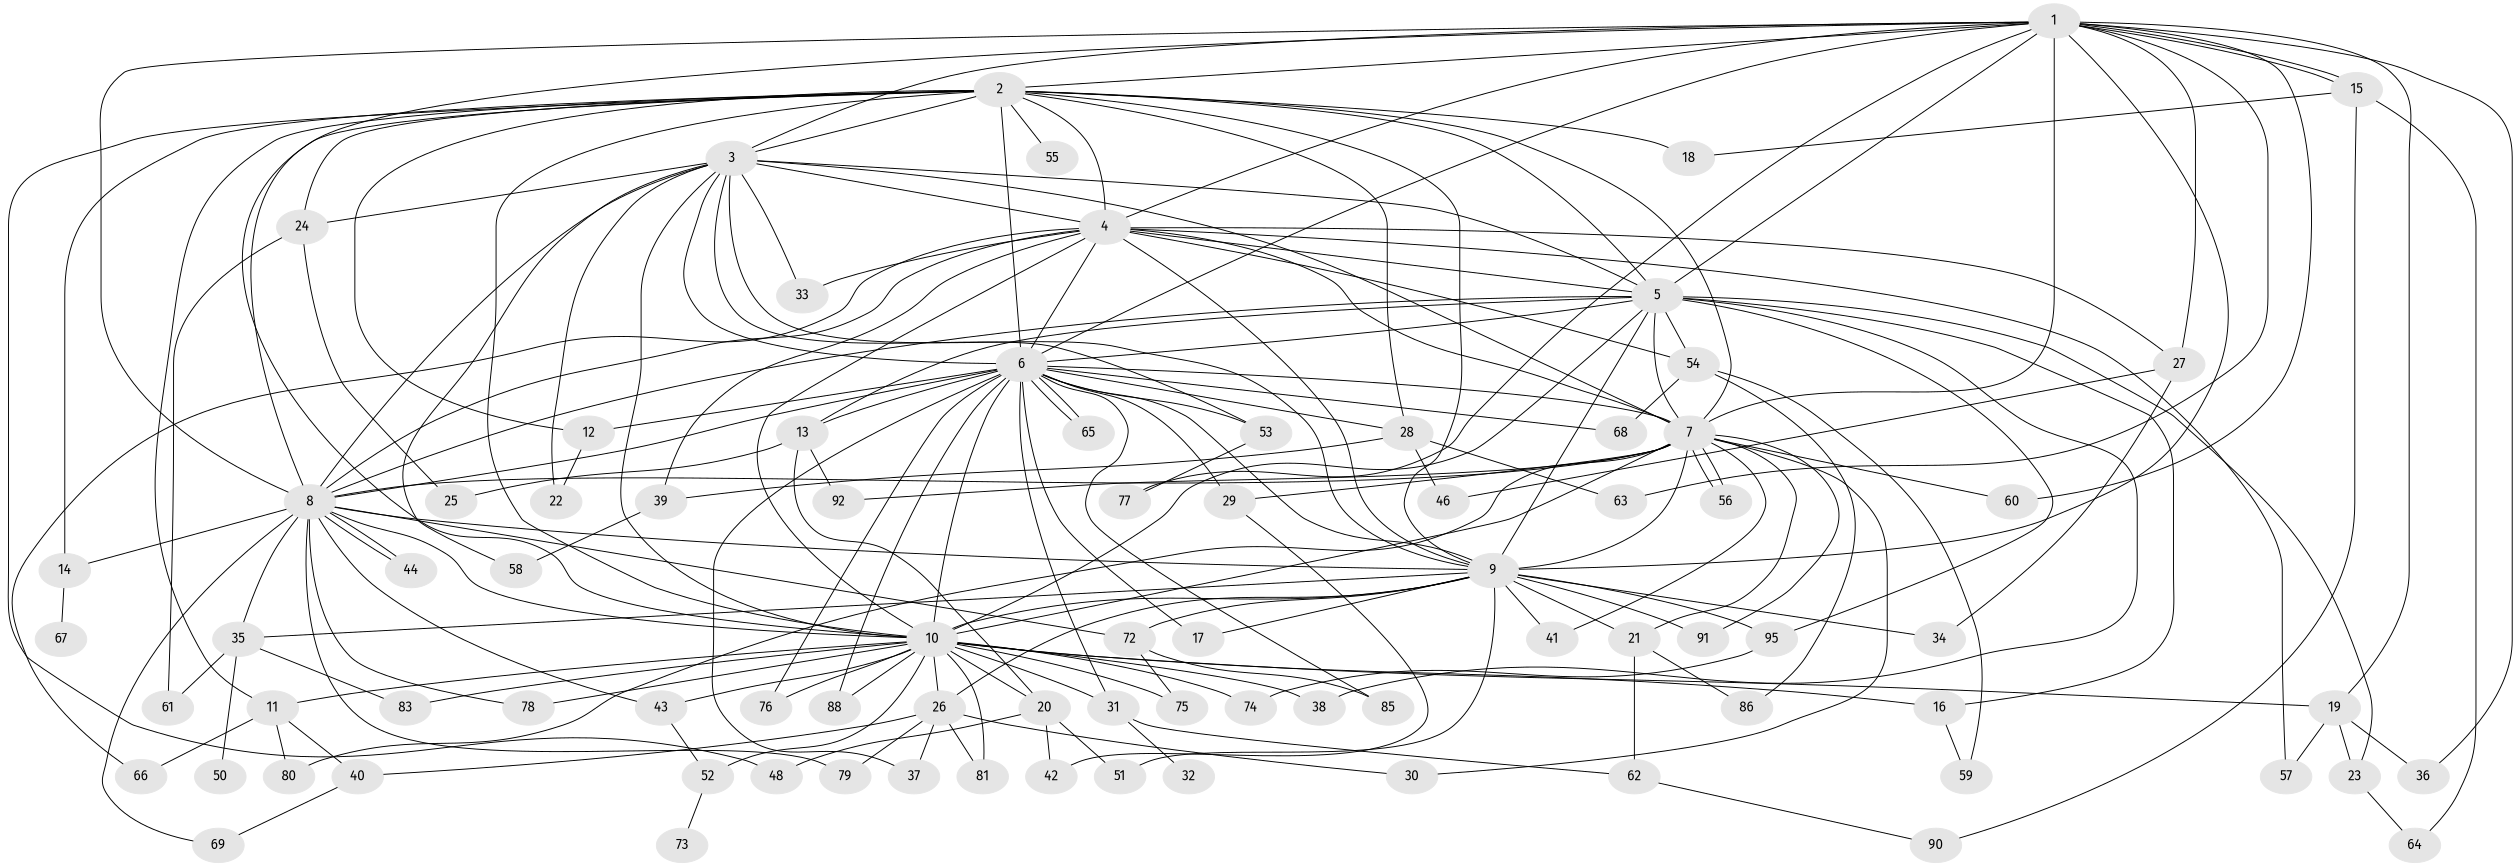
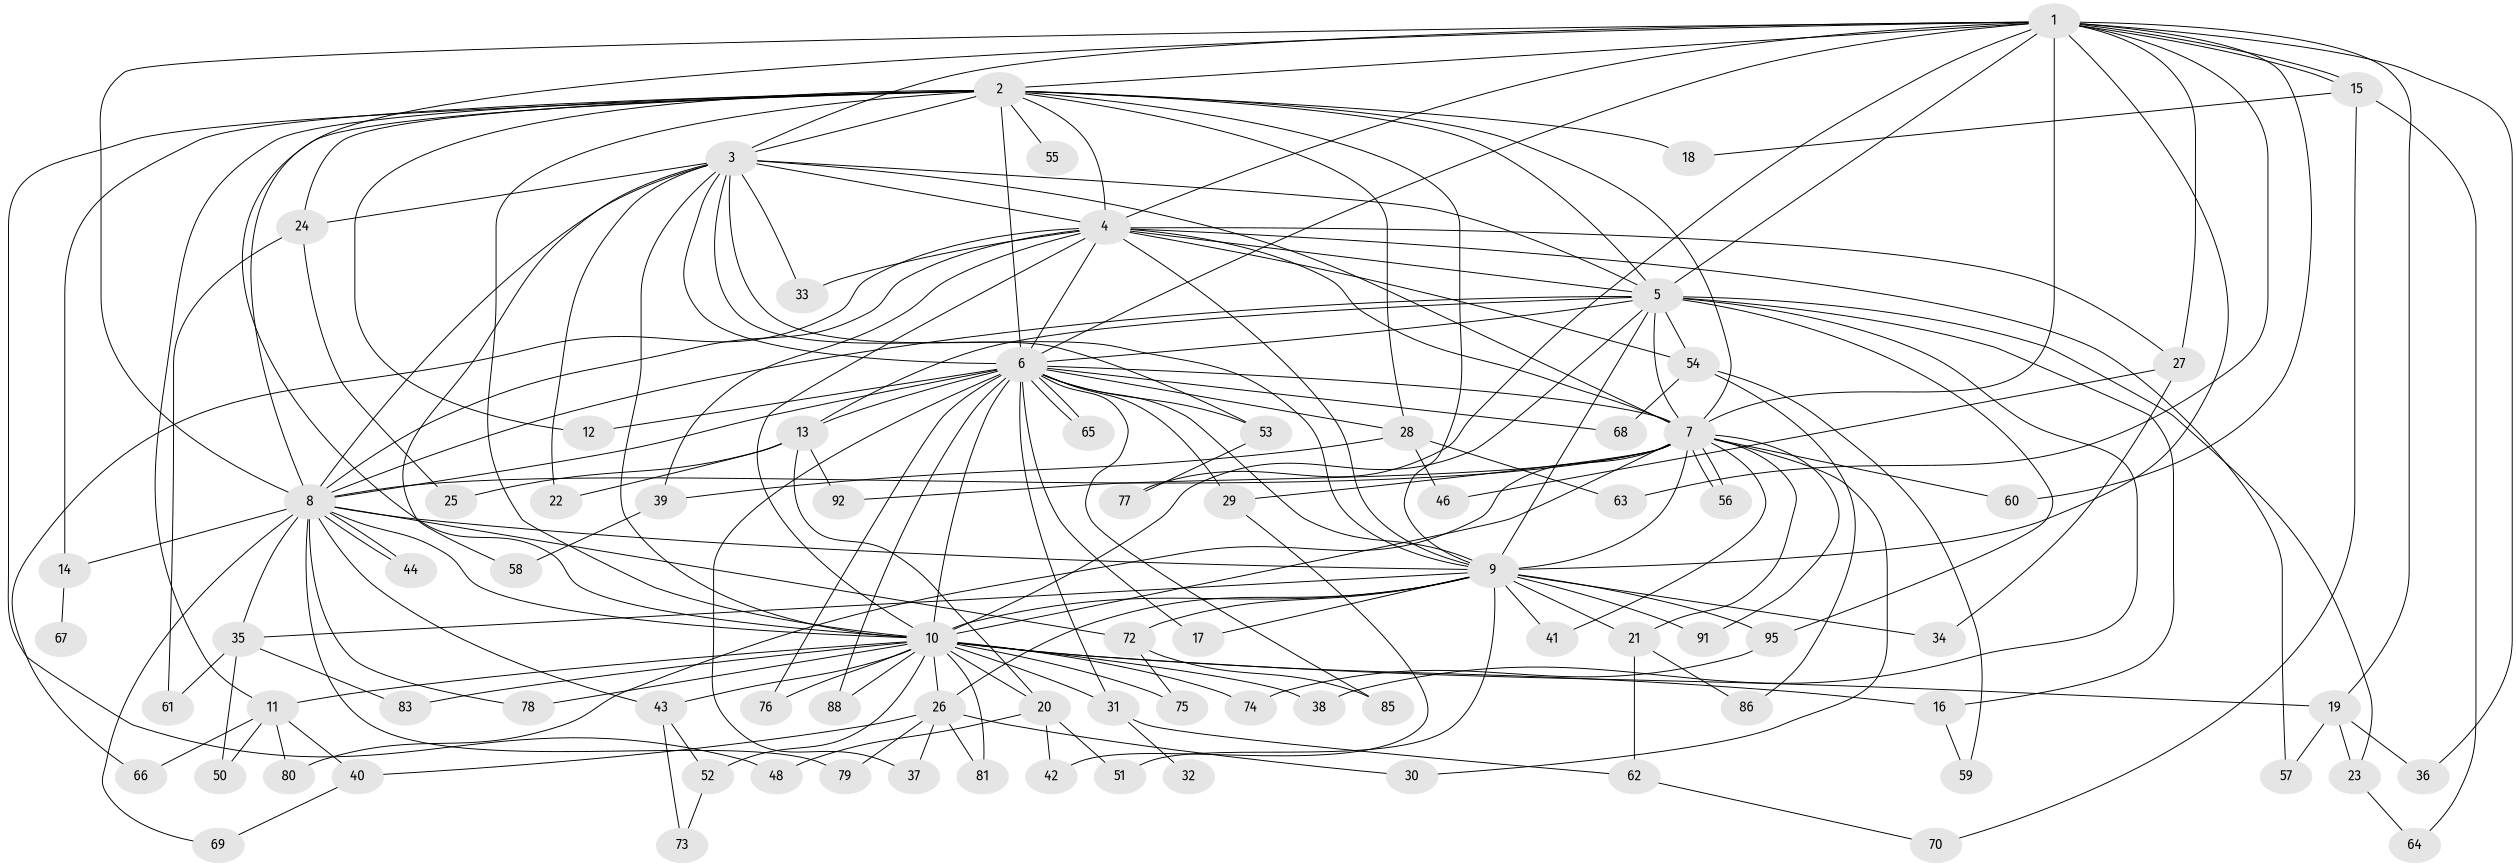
  graph {
    fontname="Fira Sans"
    node [color=gray90 fontname="Fira Sans" style=filled]
    edge [fontname="Fira Sans"]
    1
    2
    3
    4
    5
    6
    7
    8
    9
    10
    15
    19
    27
    36
    60
    63
    77
    11
    12
    14
    18
    24
    28
    48
    55
    22
    33
    53
    58
    39
    54
    57
    66
    13
    16
    23
    38
    n38 [label=95]
    17
    29
    31
    37
    65
    68
    76
    n46 [label=88]
    85
    21
    30
    41
    56
    n52 [label=91]
    80
    n54 [label=92]
    35
    43
    44
    69
    72
    78
    79
    26
    34
    51
    20
    52
    74
    75
    81
    83
    64
-   70 [label=90]
+   70
    46
    40
    50
    67
    25
    61
    59
    86
    42
    32
    62
    73
    1 -- 2
    1 -- 3
    1 -- 4
    1 -- 5
    1 -- 6
    1 -- 7
    1 -- 8
    1 -- 9
    1 -- 10
    1 -- 15
    1 -- 15
    1 -- 19
    1 -- 27
    1 -- 36
    1 -- 60
    1 -- 63
    1 -- 77
    2 -- 3
    2 -- 4
    2 -- 5
    2 -- 6
    2 -- 7
    2 -- 8
    2 -- 9
    2 -- 10
    2 -- 11
    2 -- 12
    2 -- 14
    2 -- 18
    2 -- 24
    2 -- 28
    2 -- 48
    2 -- 55
    3 -- 4
    3 -- 5
    3 -- 6
    3 -- 7
    3 -- 8
    3 -- 9
    3 -- 10
    3 -- 24
    3 -- 22
    3 -- 33
    3 -- 53
    3 -- 58
    4 -- 5
    4 -- 6
    4 -- 7
    4 -- 8
    4 -- 9
    4 -- 10
    4 -- 27
    4 -- 33
    4 -- 39
    4 -- 54
    4 -- 57
    4 -- 66
    5 -- 6
    5 -- 7
    5 -- 8
    5 -- 9
    5 -- 10
    5 -- 54
    5 -- 13
    5 -- 16
    5 -- 23
    5 -- 38
    5 -- n38
    6 -- 7
    6 -- 8
    6 -- 9
    6 -- 10
    6 -- 12
    6 -- 28
    6 -- 53
    6 -- 13
    6 -- 17
    6 -- 29
    6 -- 31
    6 -- 37
    6 -- 65
    6 -- 65
    6 -- 68
    6 -- 76
    6 -- n46
    6 -- 85
    7 -- 8
    7 -- 9
    7 -- 10
    7 -- 60
    7 -- 29
    7 -- 21
    7 -- 30
    7 -- 41
    7 -- 56
    7 -- 56
    7 -- n52
    7 -- 80
    7 -- n54
    8 -- 9
    8 -- 10
    8 -- 14
    8 -- 35
    8 -- 43
    8 -- 44
    8 -- 44
    8 -- 69
    8 -- 72
    8 -- 78
    8 -- 79
    9 -- 10
    9 -- n38
    9 -- 17
    9 -- 21
    9 -- 41
    9 -- n52
    9 -- 35
    9 -- 72
    9 -- 26
    9 -- 34
    9 -- 51
    10 -- 19
    10 -- 11
    10 -- 16
    10 -- 38
    10 -- 31
    10 -- 76
    10 -- n46
    10 -- 43
    10 -- 78
    10 -- 26
    10 -- 20
    10 -- 52
    10 -- 74
    10 -- 75
    10 -- 81
    10 -- 83
    15 -- 18
    15 -- 64
    15 -- 70
    19 -- 36
    19 -- 57
    19 -- 23
    27 -- 34
    27 -- 46
    11 -- 66
    11 -- 80
    11 -- 40
+   11 -- 50
    14 -- 67
    24 -- 25
    24 -- 61
    28 -- 63
    28 -- 39
    28 -- 46
    53 -- 77
    39 -- 58
    54 -- 68
    54 -- 59
    54 -- 86
-   12 -- 22
+   13 -- 22
    13 -- n54
    13 -- 20
    13 -- 25
    16 -- 59
    23 -- 64
    n38 -- 74
    29 -- 42
    31 -- 32
    31 -- 62
    21 -- 86
    21 -- 62
    35 -- 83
    35 -- 50
    35 -- 61
    43 -- 52
+   43 -- 73
    72 -- 85
    72 -- 75
    26 -- 37
    26 -- 30
    26 -- 79
    26 -- 81
    26 -- 40
    20 -- 48
    20 -- 51
    20 -- 42
    52 -- 73
    40 -- 69
    62 -- 70
  }
